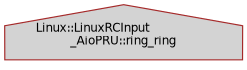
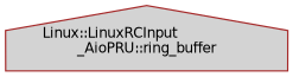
  digraph {
    rankdir=LR
-   n1 [color=brown fillcolor=lightgrey fontname=Helvetica fontsize=10 height=0.2 label="Linux::LinuxRCInput\l_AioPRU::ring_ring" shape=house style=filled width=0.4]
+   n1 [color=brown fillcolor=lightgrey fontname=Helvetica fontsize=10 height=0.2 label="Linux::LinuxRCInput\l_AioPRU::ring_buffer" shape=house style=filled width=0.4]
  }
